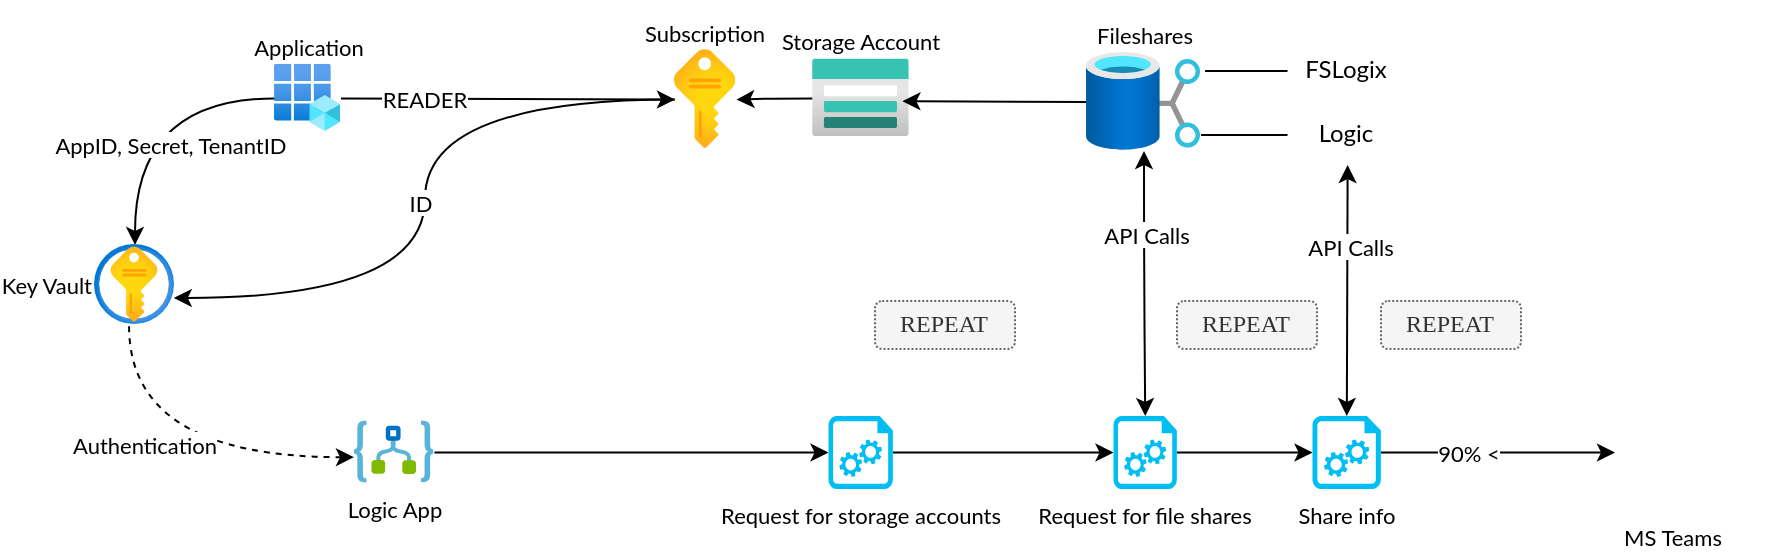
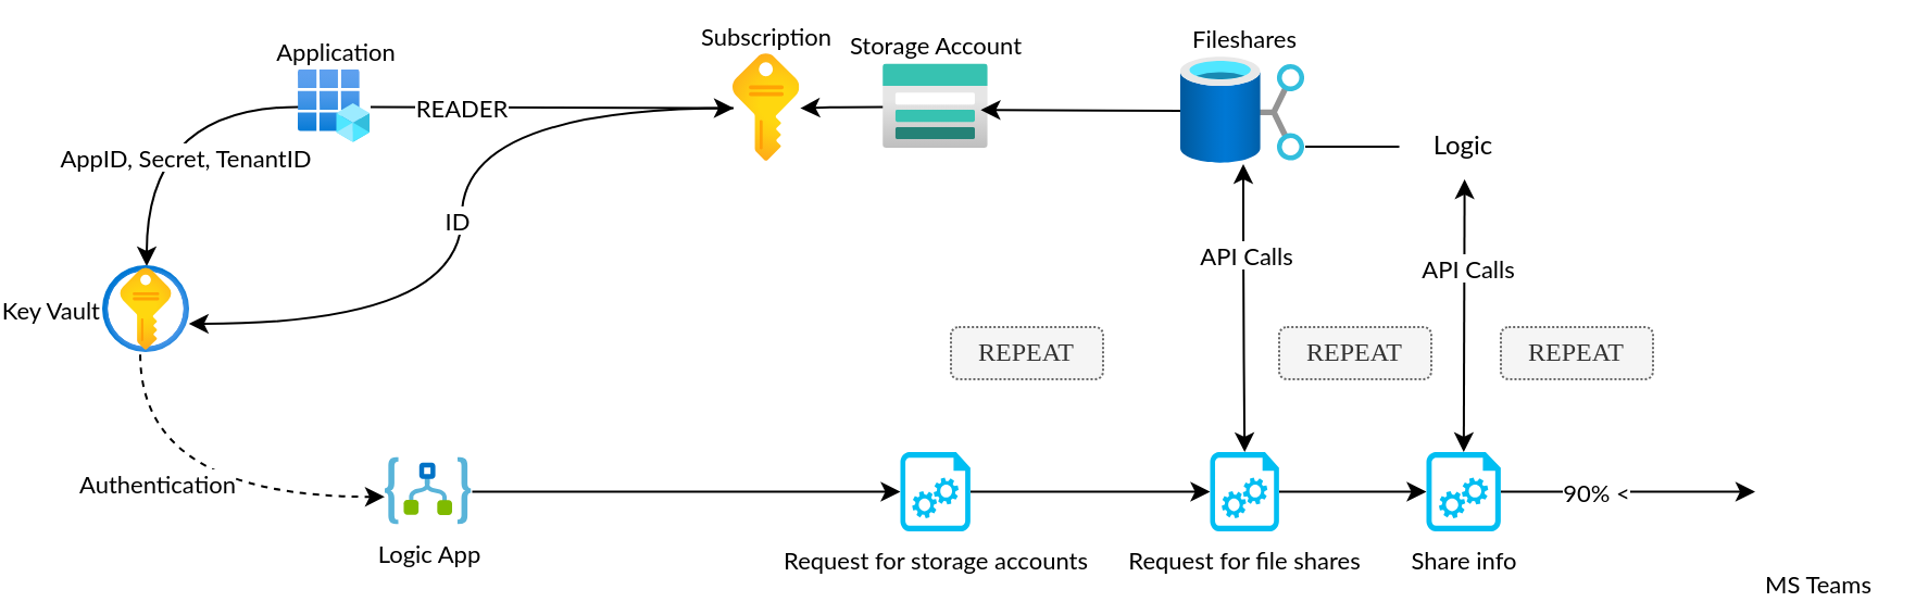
  <mxCell id="0" />
  <mxCell id="1" parent="0" />
  <mxCell id="2" style="edgeStyle=orthogonalEdgeStyle;orthogonalLoop=1;jettySize=auto;html=1;fontFamily=Lato;fontSource=https%3A%2F%2Ffonts.googleapis.com%2Fcss%3Ffamily%3DLato;curved=1;" edge="1" parent="1" source="6" target="9"><mxGeometry relative="1" as="geometry" /></mxCell>
  <mxCell id="3" value="READER" style="edgeLabel;html=1;align=center;verticalAlign=bottom;resizable=0;points=[];fontFamily=Lato;labelPosition=center;verticalLabelPosition=top;" vertex="1" connectable="0" parent="2"><mxGeometry x="-0.516" y="-8" relative="1" as="geometry"><mxPoint as="offset" /></mxGeometry></mxCell>
  <mxCell id="4" style="edgeStyle=orthogonalEdgeStyle;curved=1;orthogonalLoop=1;jettySize=auto;html=1;fontFamily=Lato;fontSource=https%3A%2F%2Ffonts.googleapis.com%2Fcss%3Ffamily%3DLato;" edge="1" parent="1" source="6" target="19"><mxGeometry relative="1" as="geometry" /></mxCell>
  <mxCell id="5" value="AppID, Secret, TenantID" style="edgeLabel;html=1;align=center;verticalAlign=middle;resizable=0;points=[];fontFamily=Lato;" vertex="1" connectable="0" parent="4"><mxGeometry x="0.295" y="17" relative="1" as="geometry"><mxPoint as="offset" /></mxGeometry></mxCell>
  <mxCell id="6" value="Application" style="aspect=fixed;html=1;points=[];align=center;image;fontSize=11;image=img/lib/azure2/identity/App_Registrations.svg;labelPosition=center;verticalLabelPosition=top;verticalAlign=bottom;fontFamily=Lato;fontSource=https%3A%2F%2Ffonts.googleapis.com%2Fcss%3Ffamily%3DLato;" vertex="1" parent="1"><mxGeometry x="110" y="31.86" width="33" height="33.52" as="geometry" /></mxCell>
  <mxCell id="7" style="edgeStyle=orthogonalEdgeStyle;curved=1;orthogonalLoop=1;jettySize=auto;html=1;entryX=0.985;entryY=0.662;entryDx=0;entryDy=0;entryPerimeter=0;fontFamily=Lato;fontSource=https%3A%2F%2Ffonts.googleapis.com%2Fcss%3Ffamily%3DLato;" edge="1" parent="1" source="9" target="19"><mxGeometry relative="1" as="geometry" /></mxCell>
  <mxCell id="8" value="ID" style="edgeLabel;html=1;align=center;verticalAlign=middle;resizable=0;points=[];fontFamily=Lato;" vertex="1" connectable="0" parent="7"><mxGeometry x="0.005" y="-3" relative="1" as="geometry"><mxPoint as="offset" /></mxGeometry></mxCell>
  <mxCell id="9" value="Subscription" style="aspect=fixed;html=1;points=[];align=center;image;fontSize=11;image=img/lib/azure2/general/Subscriptions.svg;fontFamily=Lato;fontSource=https%3A%2F%2Ffonts.googleapis.com%2Fcss%3Ffamily%3DLato;labelPosition=center;verticalLabelPosition=top;verticalAlign=bottom;" vertex="1" parent="1"><mxGeometry x="310" y="24.5" width="30.68" height="49.5" as="geometry" /></mxCell>
  <mxCell id="10" style="edgeStyle=orthogonalEdgeStyle;curved=1;orthogonalLoop=1;jettySize=auto;html=1;fontFamily=Lato;fontSource=https%3A%2F%2Ffonts.googleapis.com%2Fcss%3Ffamily%3DLato;" edge="1" parent="1" source="11" target="9"><mxGeometry relative="1" as="geometry" /></mxCell>
  <mxCell id="11" value="Storage Account" style="aspect=fixed;html=1;points=[];align=center;image;fontSize=11;image=img/lib/azure2/storage/Storage_Accounts.svg;fontFamily=Lato;fontSource=https%3A%2F%2Ffonts.googleapis.com%2Fcss%3Ffamily%3DLato;labelPosition=center;verticalLabelPosition=top;verticalAlign=bottom;" vertex="1" parent="1"><mxGeometry x="379" y="29.25" width="48.44" height="38.75" as="geometry" /></mxCell>
  <mxCell id="12" style="edgeStyle=orthogonalEdgeStyle;curved=1;orthogonalLoop=1;jettySize=auto;html=1;entryX=0.923;entryY=0.538;entryDx=0;entryDy=0;entryPerimeter=0;fontFamily=Lato;fontSource=https%3A%2F%2Ffonts.googleapis.com%2Fcss%3Ffamily%3DLato;" edge="1" parent="1" source="24" target="11"><mxGeometry relative="1" as="geometry" /></mxCell>
  <mxCell id="13" style="edgeStyle=orthogonalEdgeStyle;curved=1;orthogonalLoop=1;jettySize=auto;html=1;entryX=0;entryY=0.5;entryDx=0;entryDy=0;entryPerimeter=0;fontFamily=Lato;fontSource=https%3A%2F%2Ffonts.googleapis.com%2Fcss%3Ffamily%3DLato;" edge="1" parent="1" source="14" target="16"><mxGeometry relative="1" as="geometry" /></mxCell>
  <mxCell id="14" value="Logic App" style="sketch=0;aspect=fixed;html=1;points=[];align=center;image;fontSize=11;image=img/lib/mscae/Logic_Apps.svg;fontFamily=Lato;fontSource=https%3A%2F%2Ffonts.googleapis.com%2Fcss%3Ffamily%3DLato;" vertex="1" parent="1"><mxGeometry x="150" y="210.25" width="39.74" height="31" as="geometry" /></mxCell>
  <mxCell id="15" value="" style="edgeStyle=orthogonalEdgeStyle;curved=1;orthogonalLoop=1;jettySize=auto;html=1;fontFamily=Lato;fontSource=https%3A%2F%2Ffonts.googleapis.com%2Fcss%3Ffamily%3DLato;" edge="1" parent="1" source="16" target="21"><mxGeometry relative="1" as="geometry" /></mxCell>
  <mxCell id="16" value="Request for storage accounts" style="verticalLabelPosition=bottom;html=1;verticalAlign=top;align=center;strokeColor=none;fillColor=#00BEF2;shape=mxgraph.azure.startup_task;pointerEvents=1;fontFamily=Lato;fontSource=https%3A%2F%2Ffonts.googleapis.com%2Fcss%3Ffamily%3DLato;fontSize=11;" vertex="1" parent="1"><mxGeometry x="386.75" y="207.5" width="32.25" height="36.5" as="geometry" /></mxCell>
  <mxCell id="17" style="edgeStyle=orthogonalEdgeStyle;curved=1;orthogonalLoop=1;jettySize=auto;html=1;entryX=-0.013;entryY=0.576;entryDx=0;entryDy=0;entryPerimeter=0;fontFamily=Lato;fontSource=https%3A%2F%2Ffonts.googleapis.com%2Fcss%3Ffamily%3DLato;exitX=0.426;exitY=1.015;exitDx=0;exitDy=0;exitPerimeter=0;dashed=1;" edge="1" parent="1" source="19" target="14"><mxGeometry relative="1" as="geometry" /></mxCell>
  <mxCell id="18" value="Authentication" style="edgeLabel;html=1;align=center;verticalAlign=middle;resizable=0;points=[];fontFamily=Lato;" vertex="1" connectable="0" parent="17"><mxGeometry x="-0.335" y="7" relative="1" as="geometry"><mxPoint as="offset" /></mxGeometry></mxCell>
  <mxCell id="19" value="Key Vault" style="aspect=fixed;html=1;points=[];align=right;image;fontSize=11;image=img/lib/azure2/security/Key_Vaults.svg;fontFamily=Lato;fontSource=https%3A%2F%2Ffonts.googleapis.com%2Fcss%3Ffamily%3DLato;labelPosition=left;verticalLabelPosition=middle;verticalAlign=middle;" vertex="1" parent="1"><mxGeometry x="20" y="122" width="40" height="40" as="geometry" /></mxCell>
  <mxCell id="20" value="" style="edgeStyle=orthogonalEdgeStyle;curved=1;orthogonalLoop=1;jettySize=auto;html=1;fontFamily=Lato;fontSource=https%3A%2F%2Ffonts.googleapis.com%2Fcss%3Ffamily%3DLato;startArrow=none;startFill=0;" edge="1" parent="1" source="21" target="31"><mxGeometry relative="1" as="geometry" /></mxCell>
  <mxCell id="21" value="Request for file shares" style="verticalLabelPosition=bottom;html=1;verticalAlign=top;align=center;strokeColor=none;fillColor=#00BEF2;shape=mxgraph.azure.startup_task;pointerEvents=1;fontFamily=Lato;fontSource=https%3A%2F%2Ffonts.googleapis.com%2Fcss%3Ffamily%3DLato;fontSize=11;" vertex="1" parent="1"><mxGeometry x="529.25" y="207.5" width="31.75" height="36.5" as="geometry" /></mxCell>
  <mxCell id="22" style="edgeStyle=orthogonalEdgeStyle;curved=1;orthogonalLoop=1;jettySize=auto;html=1;entryX=0.5;entryY=0;entryDx=0;entryDy=0;entryPerimeter=0;fontFamily=Lato;fontSource=https%3A%2F%2Ffonts.googleapis.com%2Fcss%3Ffamily%3DLato;startArrow=classic;startFill=1;" edge="1" parent="1" source="24" target="21"><mxGeometry relative="1" as="geometry" /></mxCell>
  <mxCell id="23" value="API Calls" style="edgeLabel;html=1;align=center;verticalAlign=middle;resizable=0;points=[];fontSize=11;fontFamily=Lato;" vertex="1" connectable="0" parent="22"><mxGeometry x="-0.384" y="1" relative="1" as="geometry"><mxPoint as="offset" /></mxGeometry></mxCell>
  <mxCell id="24" value="Fileshares" style="aspect=fixed;html=1;points=[];align=center;image;fontSize=11;image=img/lib/azure2/storage/Data_Shares.svg;fontFamily=Lato;fontSource=https%3A%2F%2Ffonts.googleapis.com%2Fcss%3Ffamily%3DLato;labelPosition=center;verticalLabelPosition=top;verticalAlign=bottom;" vertex="1" parent="1"><mxGeometry x="516" y="26" width="57.02" height="49" as="geometry" /></mxCell>
- <mxCell id="25" style="edgeStyle=orthogonalEdgeStyle;curved=1;orthogonalLoop=1;jettySize=auto;html=1;entryX=1.035;entryY=0.184;entryDx=0;entryDy=0;entryPerimeter=0;fontFamily=Lato;fontSource=https%3A%2F%2Ffonts.googleapis.com%2Fcss%3Ffamily%3DLato;startArrow=none;startFill=0;endArrow=none;endFill=0;" edge="1" parent="1" source="26" target="24"><mxGeometry relative="1" as="geometry" /></mxCell>
- <mxCell id="26" value="FSLogix" style="text;html=1;strokeColor=none;fillColor=none;align=center;verticalAlign=middle;whiteSpace=wrap;rounded=0;fontFamily=Lato;fontSource=https%3A%2F%2Ffonts.googleapis.com%2Fcss%3Ffamily%3DLato;" vertex="1" parent="1"><mxGeometry x="616.25" y="20" width="60" height="30" as="geometry" /></mxCell>
  <mxCell id="27" style="edgeStyle=orthogonalEdgeStyle;curved=1;orthogonalLoop=1;jettySize=auto;html=1;fontFamily=Lato;fontSource=https%3A%2F%2Ffonts.googleapis.com%2Fcss%3Ffamily%3DLato;startArrow=classic;startFill=1;" edge="1" parent="1" source="30" target="31"><mxGeometry relative="1" as="geometry" /></mxCell>
  <mxCell id="28" value="API Calls" style="edgeLabel;html=1;align=center;verticalAlign=middle;resizable=0;points=[];fontSize=11;fontFamily=Lato;" vertex="1" connectable="0" parent="27"><mxGeometry x="-0.364" y="1" relative="1" as="geometry"><mxPoint as="offset" /></mxGeometry></mxCell>
  <mxCell id="29" style="edgeStyle=orthogonalEdgeStyle;curved=1;orthogonalLoop=1;jettySize=auto;html=1;fontFamily=Lato;fontSource=https%3A%2F%2Ffonts.googleapis.com%2Fcss%3Ffamily%3DLato;startArrow=none;startFill=0;endArrow=none;endFill=0;entryX=1;entryY=0.837;entryDx=0;entryDy=0;entryPerimeter=0;" edge="1" parent="1" source="30" target="24"><mxGeometry relative="1" as="geometry"><mxPoint x="580" y="72" as="targetPoint" /></mxGeometry></mxCell>
  <mxCell id="30" value="Logic" style="text;html=1;strokeColor=none;fillColor=none;align=center;verticalAlign=middle;whiteSpace=wrap;rounded=0;fontFamily=Lato;fontSource=https%3A%2F%2Ffonts.googleapis.com%2Fcss%3Ffamily%3DLato;" vertex="1" parent="1"><mxGeometry x="616.25" y="52" width="60" height="30" as="geometry" /></mxCell>
  <mxCell id="31" value="Share info" style="verticalLabelPosition=bottom;html=1;verticalAlign=top;align=center;strokeColor=none;fillColor=#00BEF2;shape=mxgraph.azure.startup_task;pointerEvents=1;fontFamily=Lato;fontSource=https%3A%2F%2Ffonts.googleapis.com%2Fcss%3Ffamily%3DLato;fontSize=11;" vertex="1" parent="1"><mxGeometry x="628.75" y="207.5" width="34.25" height="36.5" as="geometry" /></mxCell>
  <mxCell id="32" value="" style="shape=image;html=1;verticalAlign=top;verticalLabelPosition=bottom;labelBackgroundColor=#ffffff;imageAspect=0;aspect=fixed;image=https://cdn4.iconfinder.com/data/icons/evil-icons-user-interface/64/download-128.png;fontFamily=Lato;fontSource=https%3A%2F%2Ffonts.googleapis.com%2Fcss%3Ffamily%3DLato;" vertex="1" parent="1"><mxGeometry x="650" y="172" width="48" height="48" as="geometry" /></mxCell>
  <mxCell id="33" value="" style="shape=image;html=1;verticalAlign=top;verticalLabelPosition=bottom;labelBackgroundColor=#ffffff;imageAspect=0;aspect=fixed;image=https://cdn4.iconfinder.com/data/icons/evil-icons-user-interface/64/download-128.png;fontFamily=Lato;fontSource=https%3A%2F%2Ffonts.googleapis.com%2Fcss%3Ffamily%3DLato;" vertex="1" parent="1"><mxGeometry x="550" y="172" width="48" height="48" as="geometry" /></mxCell>
  <mxCell id="34" value="REPEAT" style="rounded=1;whiteSpace=wrap;html=1;fontFamily=Architects Daughter;fontSource=https%3A%2F%2Ffonts.googleapis.com%2Fcss%3Ffamily%3DArchitects%2BDaughter;fillColor=#f5f5f5;strokeColor=#666666;dashed=1;dashPattern=1 1;fontColor=#333333;" vertex="1" parent="1"><mxGeometry x="410" y="150" width="70" height="24" as="geometry" /></mxCell>
  <mxCell id="35" value="" style="shape=image;html=1;verticalAlign=top;verticalLabelPosition=bottom;labelBackgroundColor=#ffffff;imageAspect=0;aspect=fixed;image=https://cdn4.iconfinder.com/data/icons/evil-icons-user-interface/64/download-128.png;fontFamily=Lato;fontSource=https%3A%2F%2Ffonts.googleapis.com%2Fcss%3Ffamily%3DLato;" vertex="1" parent="1"><mxGeometry x="410" y="172" width="48" height="48" as="geometry" /></mxCell>
  <mxCell id="36" style="edgeStyle=orthogonalEdgeStyle;curved=1;orthogonalLoop=1;jettySize=auto;html=1;entryX=1;entryY=0.5;entryDx=0;entryDy=0;entryPerimeter=0;fontFamily=Lato;fontSource=https%3A%2F%2Ffonts.googleapis.com%2Fcss%3Ffamily%3DLato;startArrow=classic;startFill=1;endArrow=none;endFill=0;" edge="1" parent="1" source="38" target="31"><mxGeometry relative="1" as="geometry" /></mxCell>
  <mxCell id="37" value="90% &amp;lt;" style="edgeLabel;html=1;align=center;verticalAlign=middle;resizable=0;points=[];fontFamily=Lato;" vertex="1" connectable="0" parent="36"><mxGeometry x="0.264" relative="1" as="geometry"><mxPoint as="offset" /></mxGeometry></mxCell>
  <mxCell id="38" value="MS Teams" style="shape=image;html=1;verticalAlign=top;verticalLabelPosition=bottom;labelBackgroundColor=#ffffff;imageAspect=0;aspect=fixed;image=https://cdn0.iconfinder.com/data/icons/logos-microsoft-office-365/128/Microsoft_Office-10-128.png;fontFamily=Lato;fontSource=https%3A%2F%2Ffonts.googleapis.com%2Fcss%3Ffamily%3DLato;fontSize=11;" vertex="1" parent="1"><mxGeometry x="780" y="196.75" width="58" height="58" as="geometry" /></mxCell>
  <mxCell id="39" value="REPEAT" style="rounded=1;whiteSpace=wrap;html=1;fontFamily=Architects Daughter;fontSource=https%3A%2F%2Ffonts.googleapis.com%2Fcss%3Ffamily%3DArchitects%2BDaughter;fillColor=#f5f5f5;strokeColor=#666666;dashed=1;dashPattern=1 1;fontColor=#333333;" vertex="1" parent="1"><mxGeometry x="561" y="150" width="70" height="24" as="geometry" /></mxCell>
  <mxCell id="40" value="REPEAT" style="rounded=1;whiteSpace=wrap;html=1;fontFamily=Architects Daughter;fontSource=https%3A%2F%2Ffonts.googleapis.com%2Fcss%3Ffamily%3DArchitects%2BDaughter;fillColor=#f5f5f5;strokeColor=#666666;dashed=1;dashPattern=1 1;fontColor=#333333;" vertex="1" parent="1"><mxGeometry x="663" y="150" width="70" height="24" as="geometry" /></mxCell>
